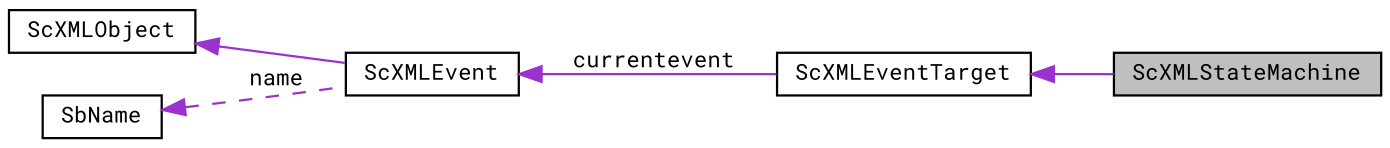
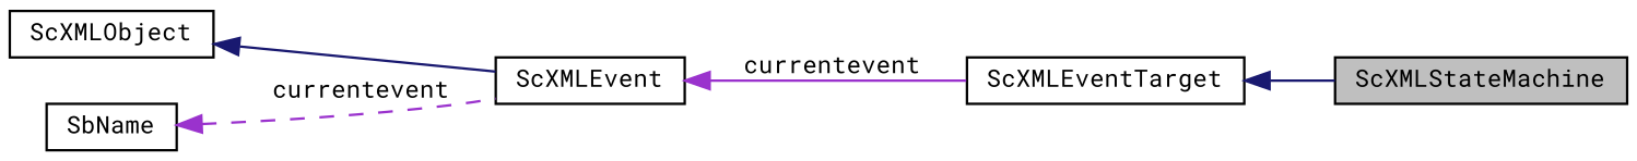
  digraph {
    fontname="Roboto Mono"
    rankdir=LR
    node [color=black fillcolor=white fontname="Roboto Mono" fontsize=10 shape=record style=filled]
    edge [color=midnightblue dir=back fontname="Roboto Mono" fontsize=10 labelfontname=Helvetica labelfontsize=10 style=solid]
    n1 [fillcolor=grey75 fontcolor=black height=0.2 label=ScXMLStateMachine width=0.4]
    n2 [height=0.2 label=ScXMLEventTarget width=0.4]
    n3 [height=0.2 label=ScXMLObject width=0.4]
    n4 [height=0.2 label=ScXMLEvent width=0.4]
    n5 [height=0.2 label=SbName width=0.4]
-   n2 -> n1 [color=darkorchid3]
-   n3 -> n4 [color=darkorchid3]
+   n2 -> n1
+   n3 -> n4
    n4 -> n2 [color=darkorchid3 label=" currentevent"]
-   n5 -> n4 [color=darkorchid3 label=" name" style=dashed]
+   n5 -> n4 [color=darkorchid3 label=" currentevent" style=dashed]
  }
